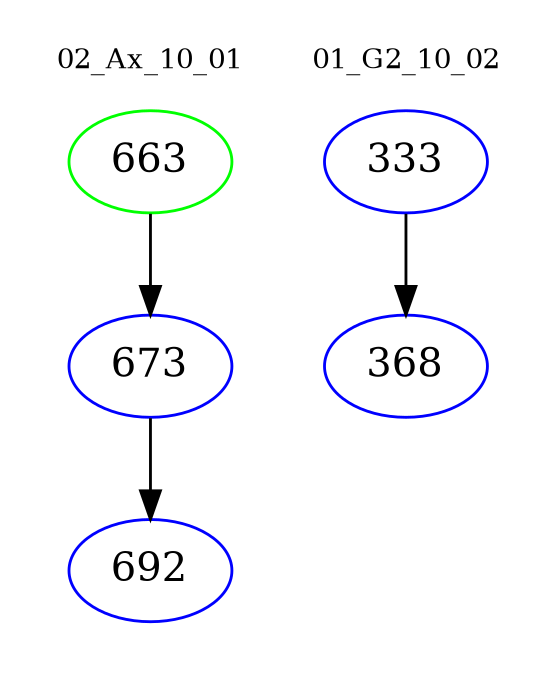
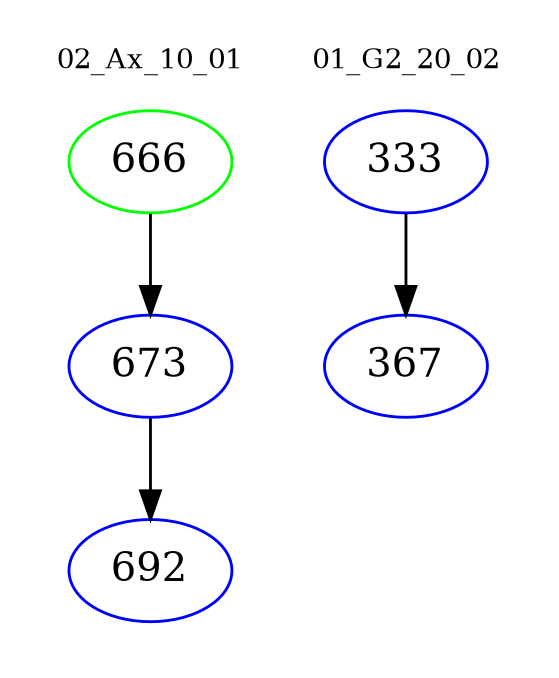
  digraph {
    node [color=blue]
    edge [color=black]
-   n1 [color=green label=663]
+   n1 [color=green label=666]
    n2 [label=673]
    n3 [label=692]
    n4 [label=333]
-   n5 [label=368]
+   n5 [label=367]
    subgraph cluster_1 {
      color=white
      fontsize=10
      label="02_Ax_10_01"
      n1
      n2
      n3
    }
    subgraph cluster_2 {
      color=white
      fontsize=10
-     label="01_G2_10_02"
+     label="01_G2_20_02"
      n4
      n5
    }
    n1 -> n2
    n2 -> n3
    n4 -> n5
  }
